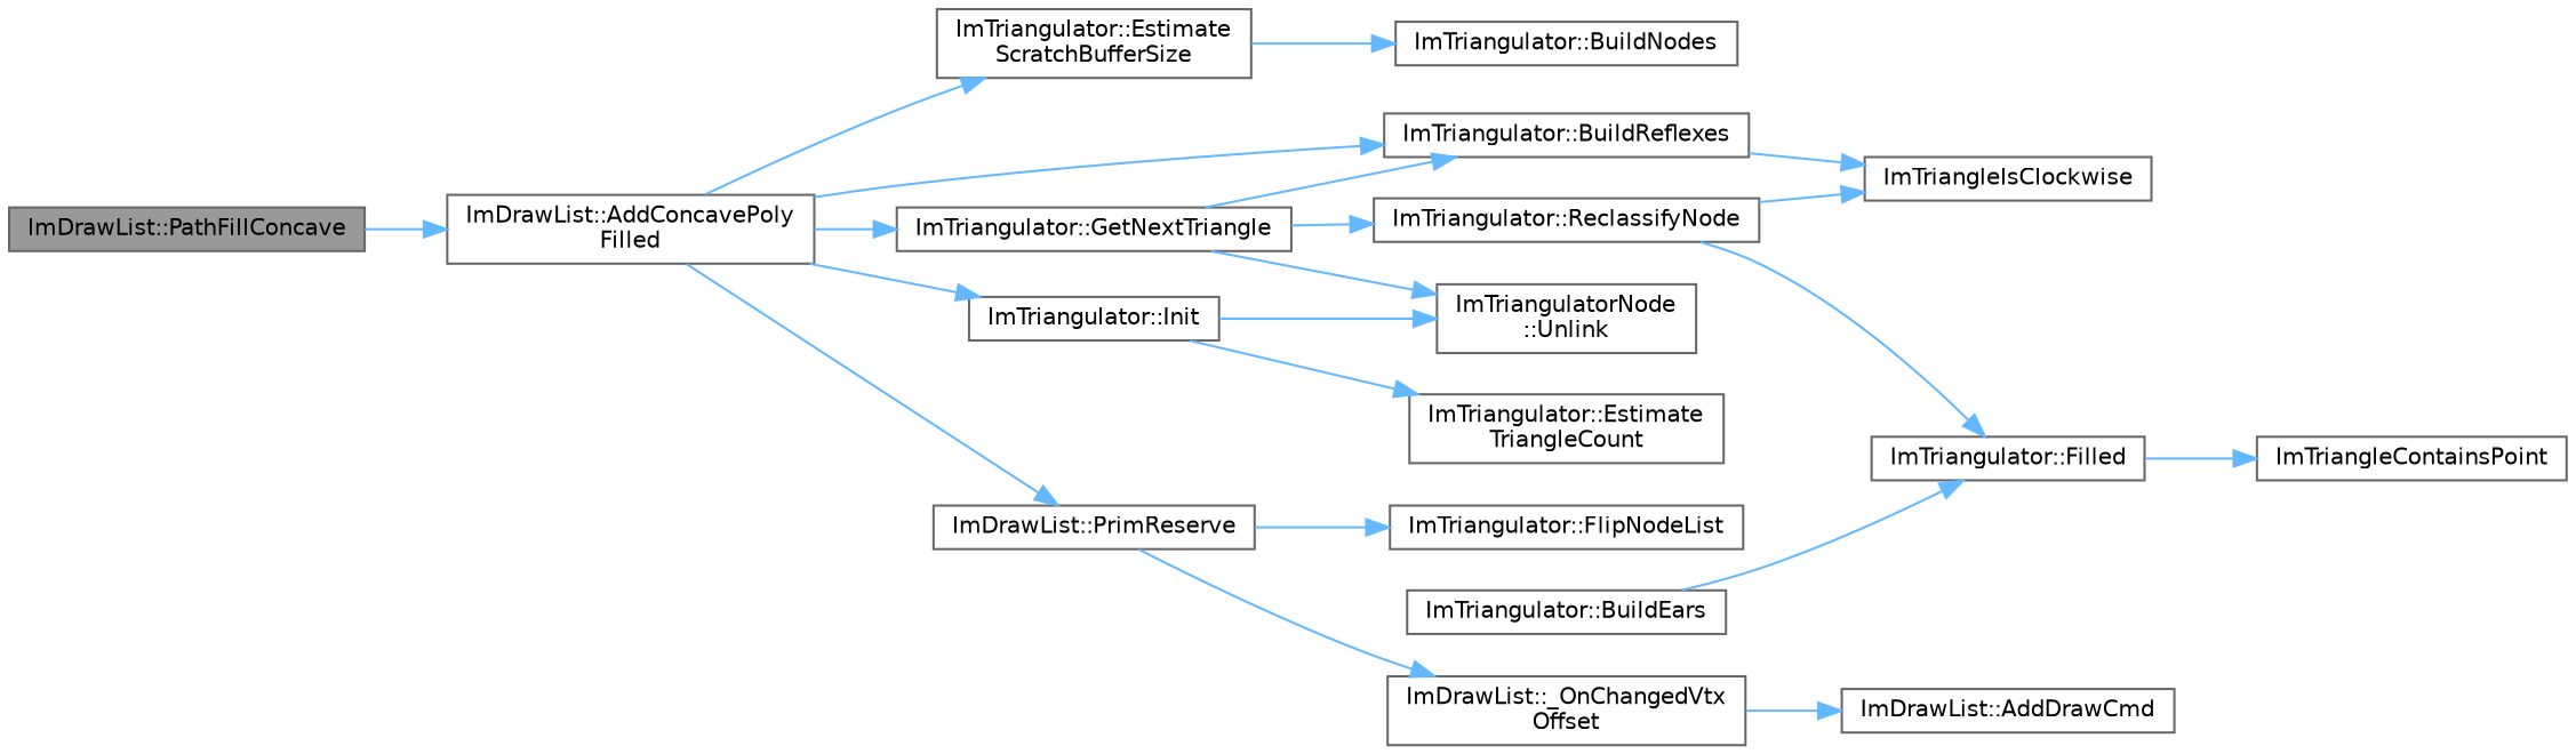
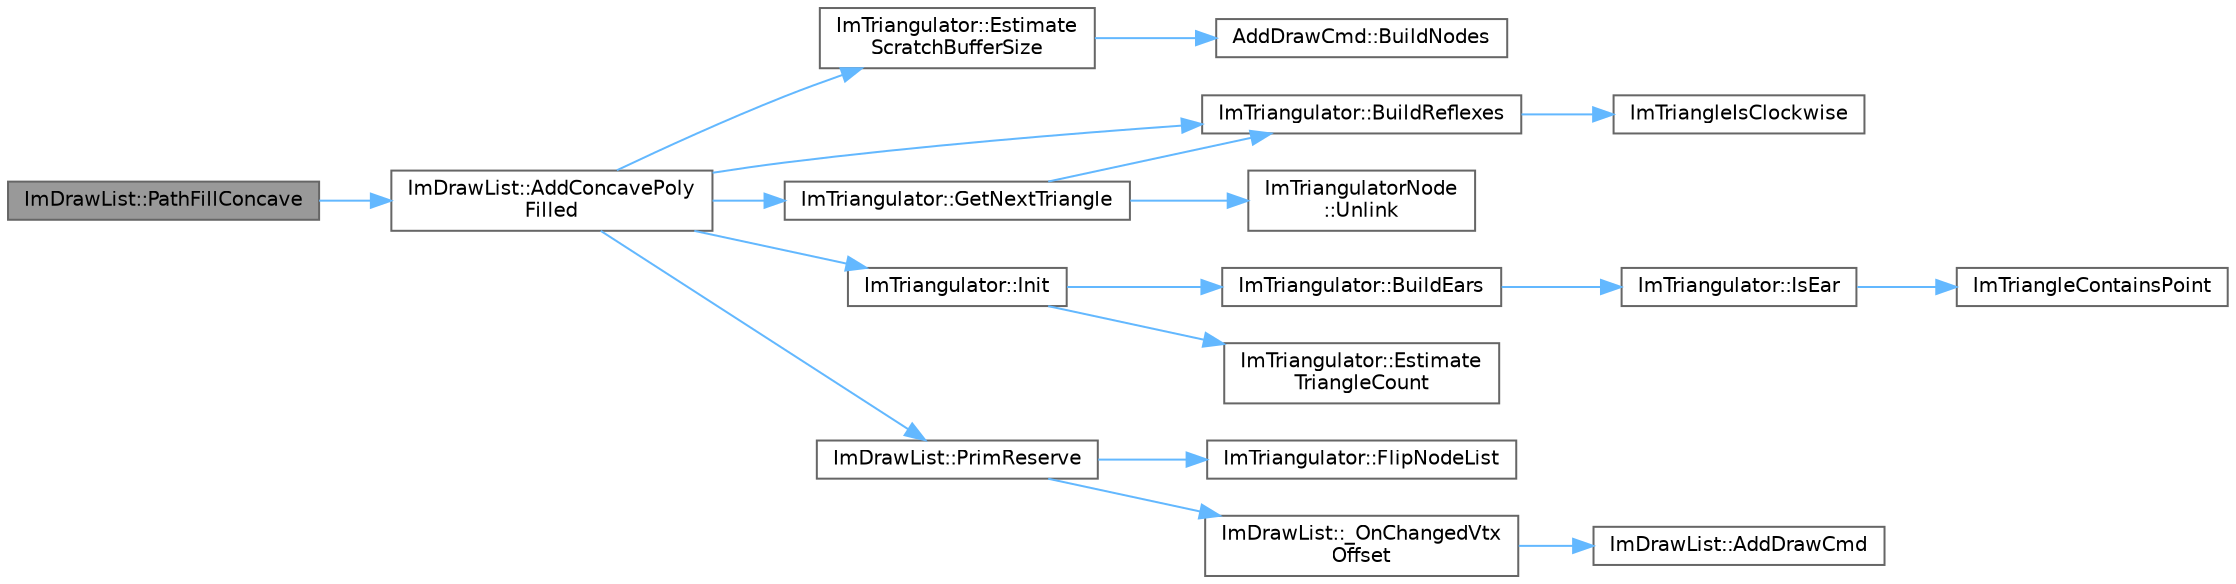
  digraph {
    rankdir=LR
    node [color=grey40 fillcolor=white fontname=Helvetica fontsize=10 shape=box style=filled]
    edge [color=steelblue1 fontname=Helvetica fontsize=10 labelfontname=Helvetica labelfontsize=10 style=solid]
    n1 [color=gray40 fillcolor=grey60 fontcolor=black height=0.2 label="ImDrawList::PathFillConcave" width=0.4]
    n2 [height=0.2 label="ImDrawList::AddConcavePoly\lFilled" width=0.4]
    n3 [height=0.2 label="ImTriangulator::Estimate\lScratchBufferSize" width=0.4]
    n4 [height=0.2 label="ImTriangulator::GetNextTriangle" width=0.4]
    n5 [height=0.2 label="ImTriangulator::Init" width=0.4]
    n6 [height=0.2 label="ImDrawList::PrimReserve" width=0.4]
    n7 [height=0.2 label="ImTriangulator::BuildReflexes" width=0.4]
-   n8 [height=0.2 label="ImTriangulator::BuildNodes" width=0.4]
-   n9 [height=0.2 label="ImTriangulator::ReclassifyNode" width=0.4]
+   n8 [height=0.2 label="AddDrawCmd::BuildNodes" width=0.4]
    n10 [height=0.2 label="ImTriangulatorNode\l::Unlink" width=0.4]
    n11 [height=0.2 label="ImTriangulator::BuildEars" width=0.4]
    n12 [height=0.2 label="ImTriangulator::Estimate\lTriangleCount" width=0.4]
    n13 [height=0.2 label="ImTriangulator::FlipNodeList" width=0.4]
    n14 [height=0.2 label="ImDrawList::_OnChangedVtx\lOffset" width=0.4]
-   n15 [height=0.2 label="ImTriangulator::Filled" width=0.4]
+   n15 [height=0.2 label="ImTriangulator::IsEar" width=0.4]
    n16 [height=0.2 label=ImTriangleIsClockwise width=0.4]
    n17 [height=0.2 label=ImTriangleContainsPoint width=0.4]
    n18 [height=0.2 label="ImDrawList::AddDrawCmd" width=0.4]
    n1 -> n2
    n2 -> n3
    n2 -> n4
    n2 -> n5
    n2 -> n6
    n2 -> n7
    n3 -> n8
    n4 -> n7
-   n4 -> n9
    n4 -> n10
-   n5 -> n10
+   n5 -> n11
    n5 -> n12
    n6 -> n13
    n6 -> n14
    n7 -> n16
-   n9 -> n15
-   n9 -> n16
    n11 -> n15
    n14 -> n18
    n15 -> n17
  }
